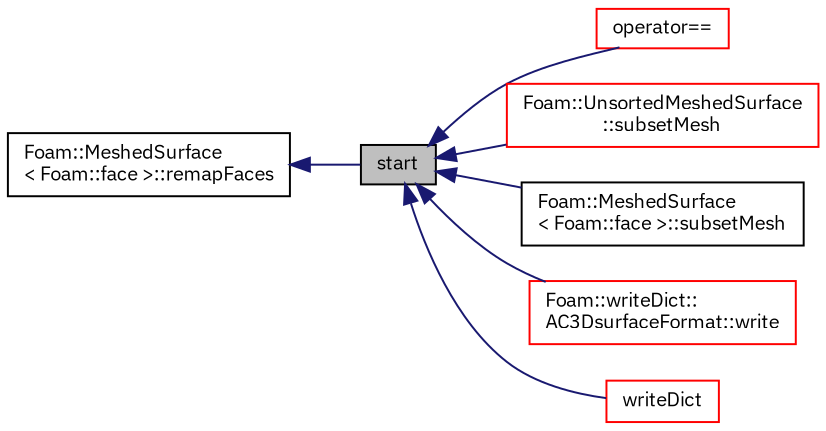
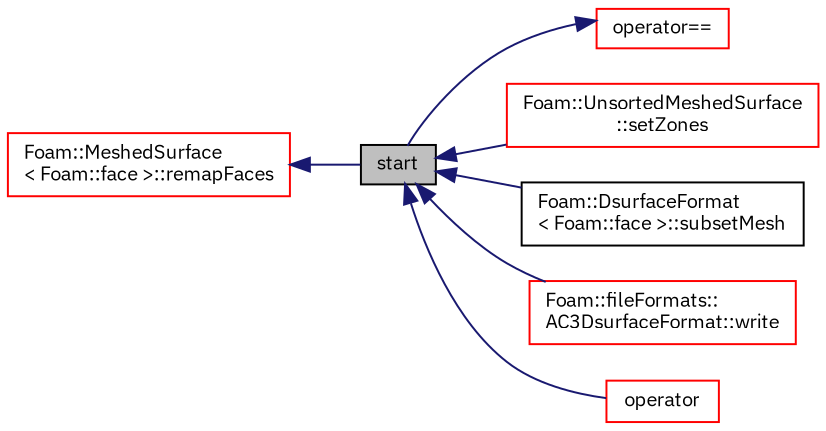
  digraph {
    fontname="IBM Plex Sans"
    rankdir=LR
    node [color=red fontname="IBM Plex Sans" fontsize=10 shape=record]
    edge [color=midnightblue dir=back fontname="IBM Plex Sans" fontsize=10 labelfontname=FreeSans labelfontsize=10 style=solid]
    n1 [color=black fillcolor=grey75 fontcolor=black height=0.2 label=start style=filled width=0.4]
    n2 [height=0.2 label="operator==" width=0.4]
-   n3 [height=0.2 label="Foam::UnsortedMeshedSurface\l::subsetMesh" width=0.4]
-   n4 [color=black height=0.2 label="Foam::MeshedSurface\l\< Foam::face \>::subsetMesh" width=0.4]
-   n5 [height=0.2 label="Foam::writeDict::\lAC3DsurfaceFormat::write" width=0.4]
-   n6 [height=0.2 label=writeDict width=0.4]
-   n7 [color=black height=0.2 label="Foam::MeshedSurface\l\< Foam::face \>::remapFaces" width=0.4]
-   n1 -> n2
+   n3 [height=0.2 label="Foam::UnsortedMeshedSurface\l::setZones" width=0.4]
+   n4 [color=black height=0.2 label="Foam::DsurfaceFormat\l\< Foam::face \>::subsetMesh" width=0.4]
+   n5 [height=0.2 label="Foam::fileFormats::\lAC3DsurfaceFormat::write" width=0.4]
+   n6 [height=0.2 label=operator width=0.4]
+   n7 [height=0.2 label="Foam::MeshedSurface\l\< Foam::face \>::remapFaces" width=0.4]
+   n2 -> n1
    n1 -> n3
    n1 -> n4
    n1 -> n5
    n1 -> n6
    n7 -> n1
  }
